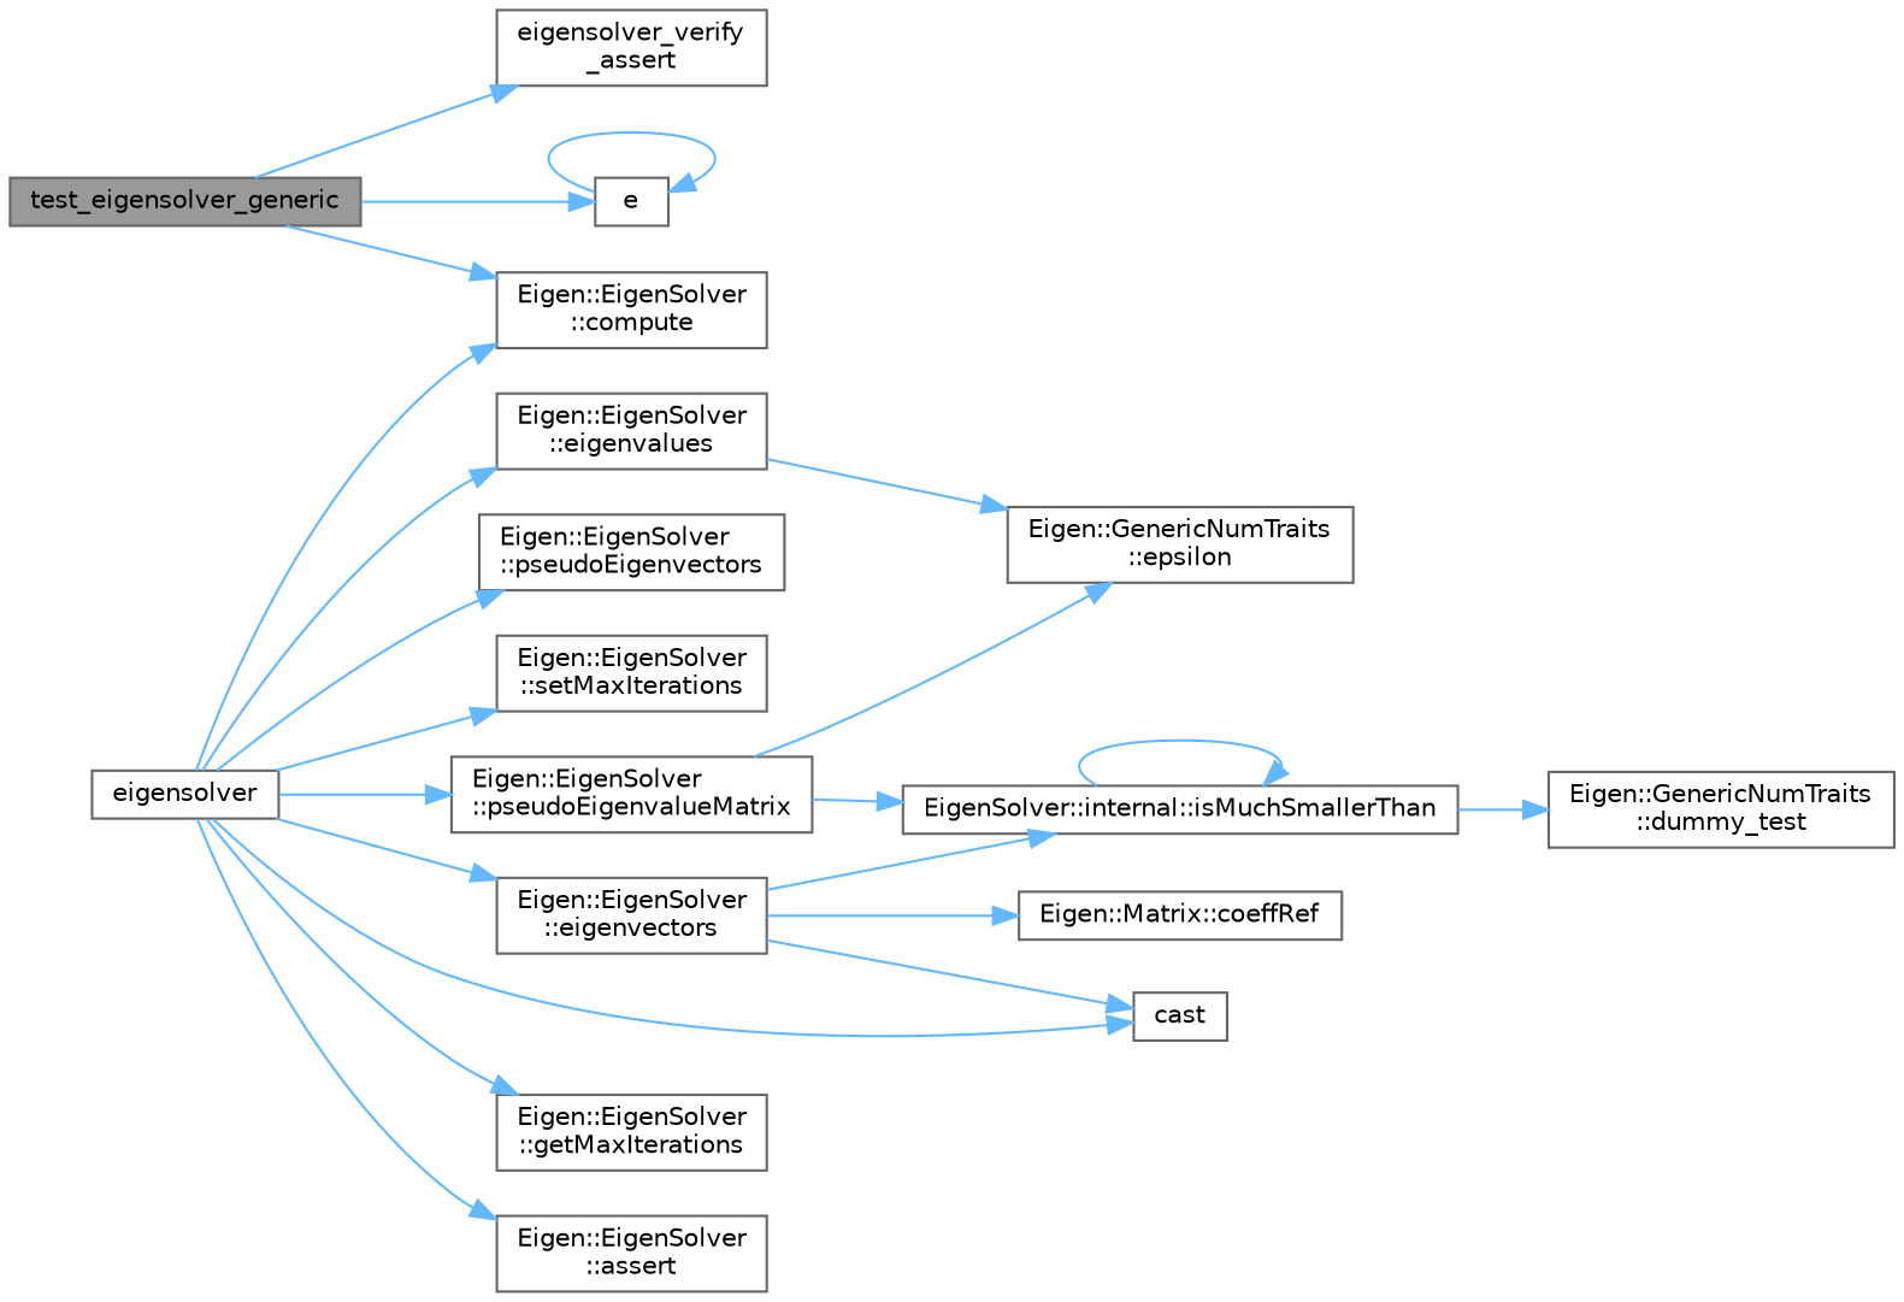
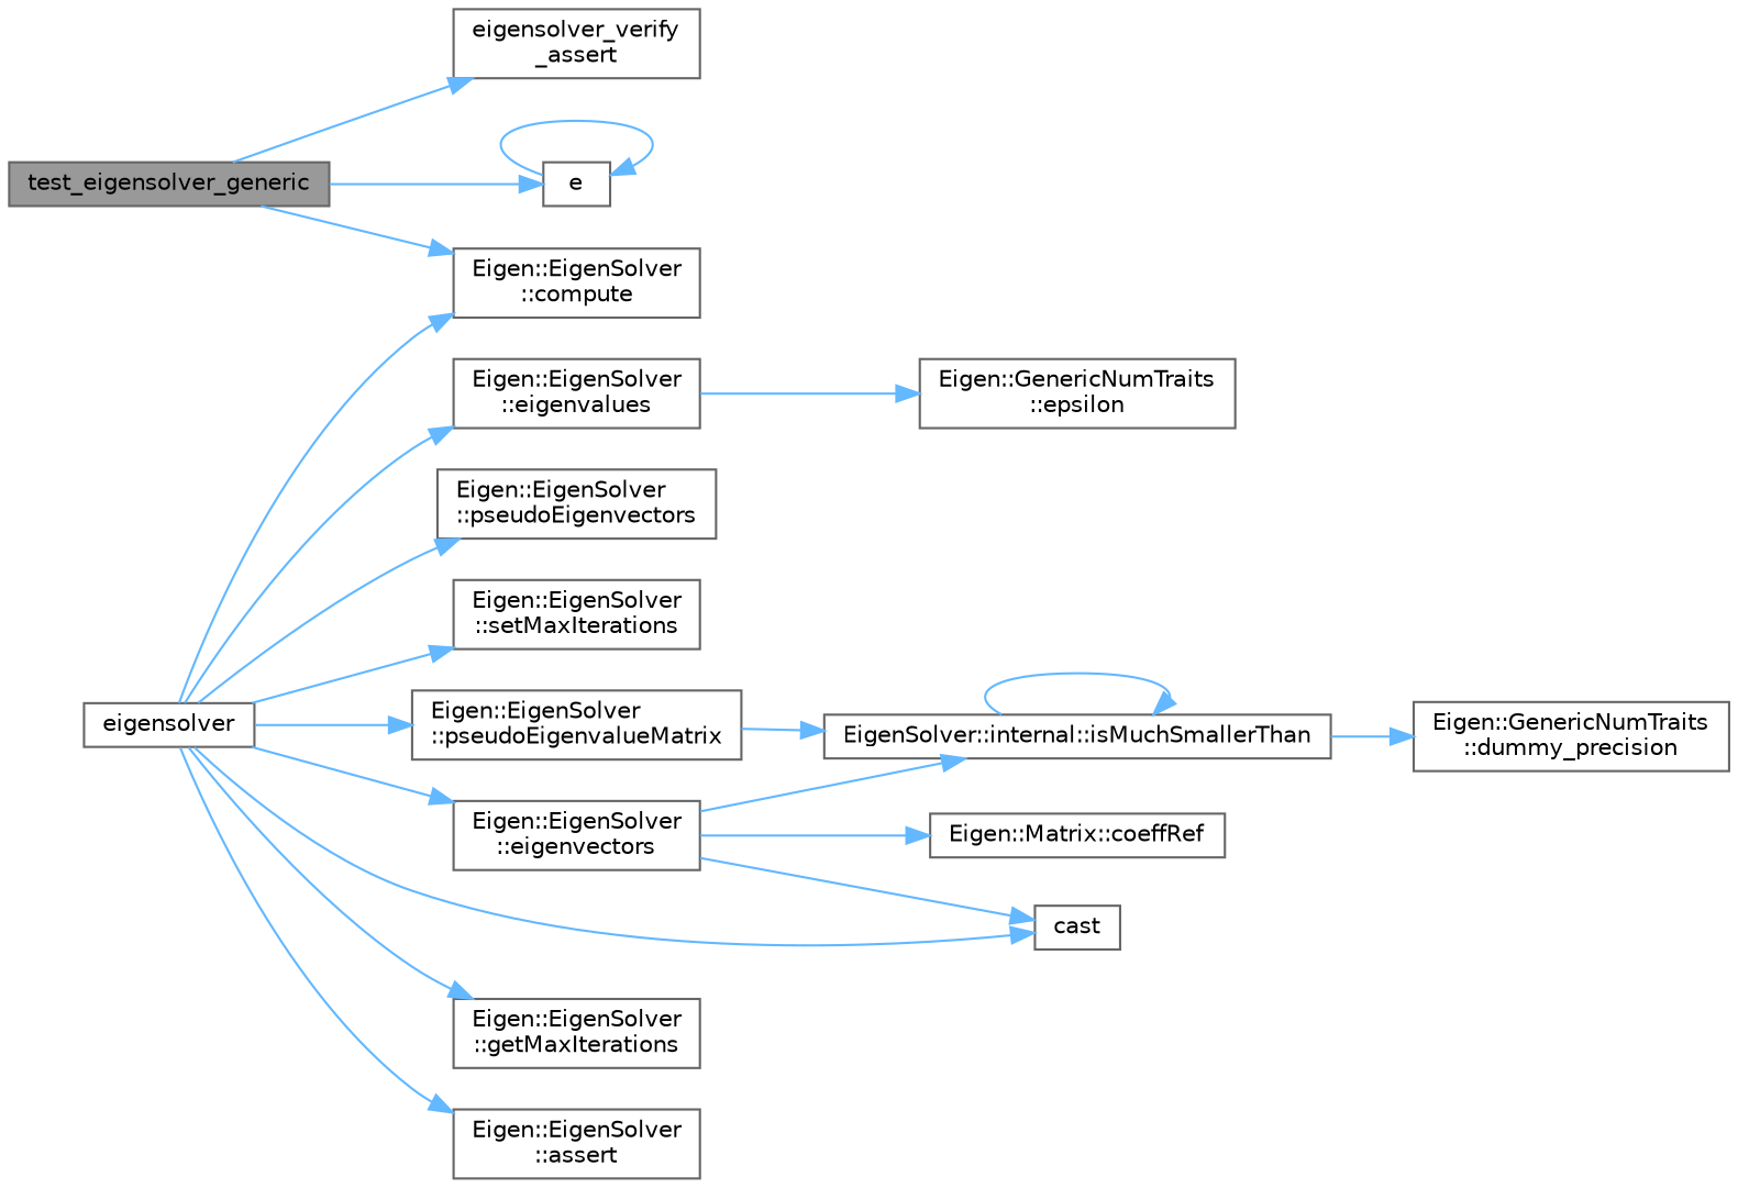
  digraph {
    rankdir=LR
    node [color=grey40 fillcolor=white fontname=Helvetica fontsize=10 shape=box style=filled]
    edge [color=steelblue1 fontname=Helvetica fontsize=10 labelfontname=Helvetica labelfontsize=10 style=solid]
    n1 [color=gray40 fillcolor=grey60 fontcolor=black height=0.2 label=test_eigensolver_generic width=0.4]
    n2 [height=0.2 label=e width=0.4]
    n3 [height=0.2 label="eigensolver_verify\l_assert" width=0.4]
    n4 [height=0.2 label="Eigen::EigenSolver\l::compute" width=0.4]
    n5 [height=0.2 label=eigensolver width=0.4]
    n6 [height=0.2 label=cast width=0.4]
    n7 [height=0.2 label="Eigen::EigenSolver\l::eigenvalues" width=0.4]
    n8 [height=0.2 label="Eigen::EigenSolver\l::eigenvectors" width=0.4]
    n9 [height=0.2 label="Eigen::EigenSolver\l::getMaxIterations" width=0.4]
    n10 [height=0.2 label="Eigen::EigenSolver\l::assert" width=0.4]
    n11 [height=0.2 label="Eigen::EigenSolver\l::pseudoEigenvalueMatrix" width=0.4]
    n12 [height=0.2 label="Eigen::EigenSolver\l::pseudoEigenvectors" width=0.4]
    n13 [height=0.2 label="Eigen::EigenSolver\l::setMaxIterations" width=0.4]
    n14 [height=0.2 label="Eigen::GenericNumTraits\l::epsilon" width=0.4]
    n15 [height=0.2 label="Eigen::Matrix::coeffRef" width=0.4]
    n16 [height=0.2 label="EigenSolver::internal::isMuchSmallerThan" width=0.4]
-   n17 [height=0.2 label="Eigen::GenericNumTraits\l::dummy_test" width=0.4]
+   n17 [height=0.2 label="Eigen::GenericNumTraits\l::dummy_precision" width=0.4]
    n1 -> n2
    n1 -> n3
    n1 -> n4
    n2 -> n2
    n5 -> n4
    n5 -> n6
    n5 -> n7
    n5 -> n8
    n5 -> n9
    n5 -> n10
    n5 -> n11
    n5 -> n12
    n5 -> n13
    n7 -> n14
    n8 -> n6
    n8 -> n15
    n8 -> n16
-   n11 -> n14
    n11 -> n16
    n16 -> n16
    n16 -> n17
  }
